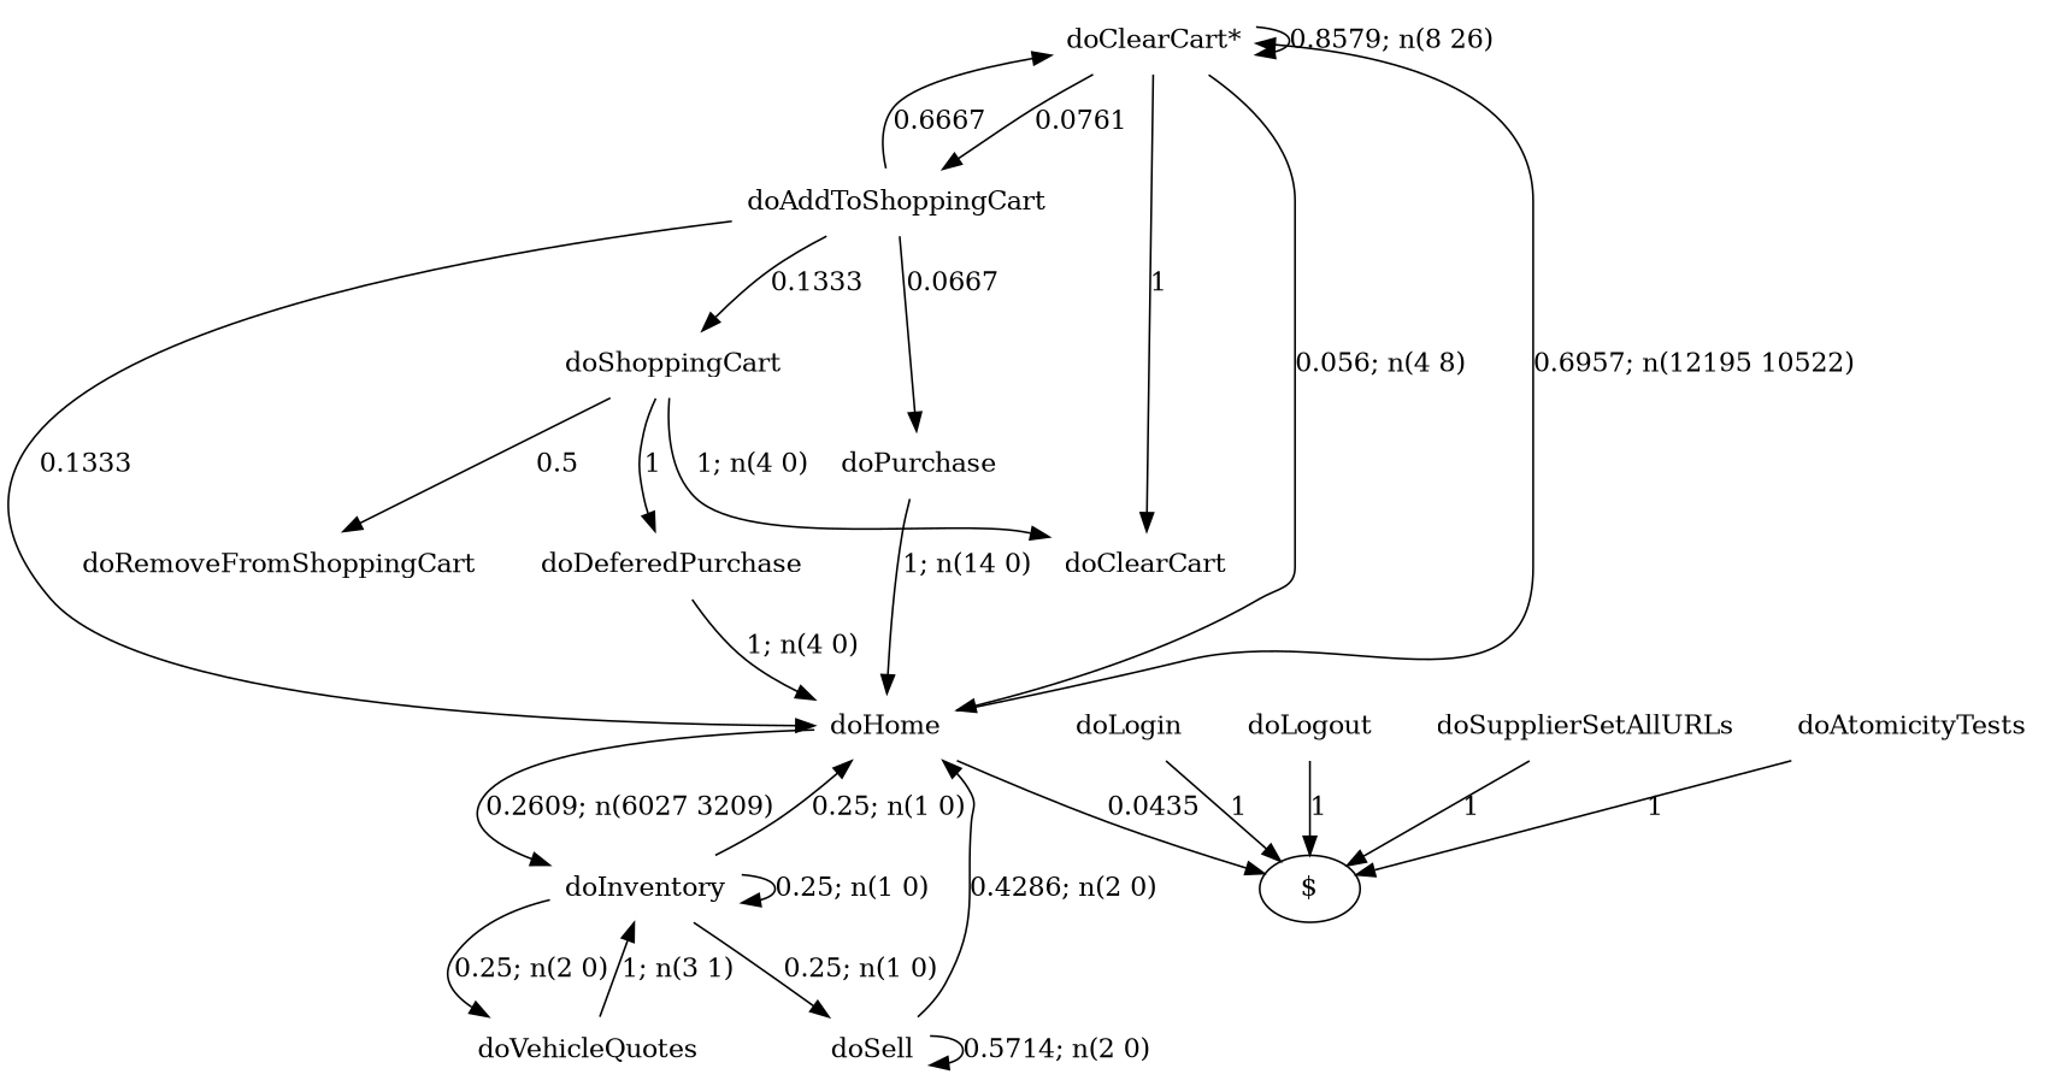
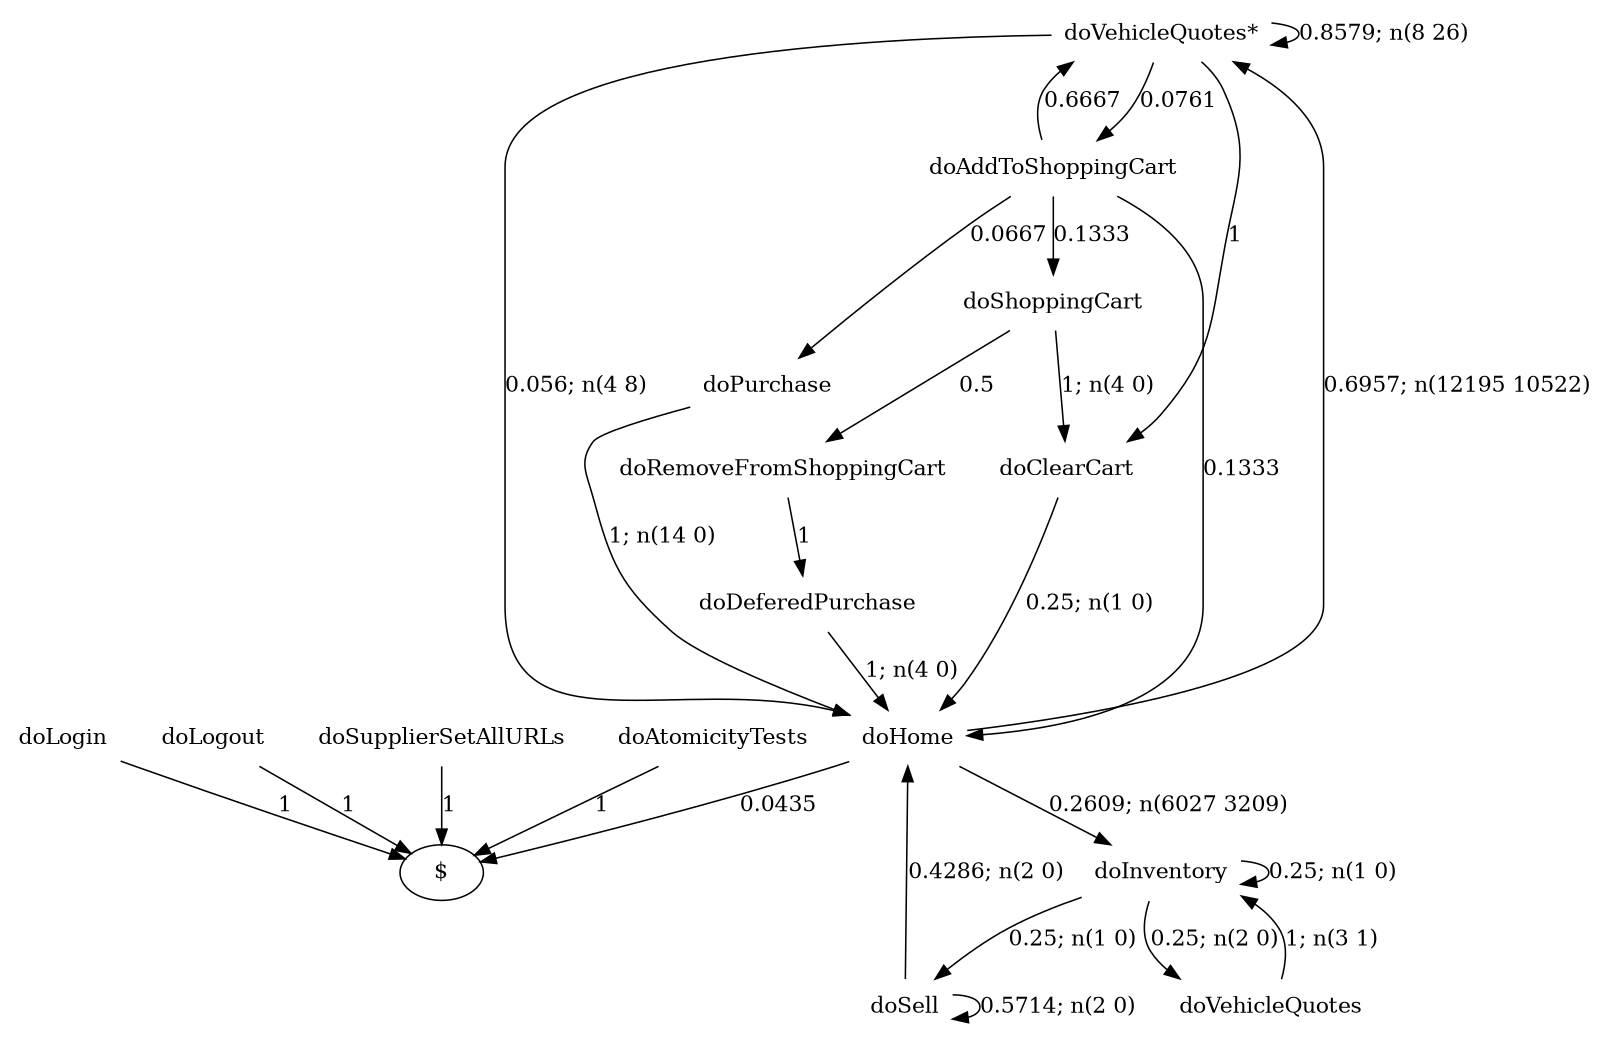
  digraph {
    node [shape=none]
    edge [style=solid]
-   n1 [label="doClearCart*"]
+   n1 [label="doVehicleQuotes*"]
    n2 [label=doAddToShoppingCart]
    n3 [label=doHome]
    n4 [label=doClearCart]
    n5 [label=doShoppingCart]
    n6 [label=doPurchase]
    "$" [shape=""]
    n8 [label=doInventory]
    n9 [label=doSupplierSetAllURLs]
    n10 [label=doAtomicityTests]
    n11 [label=doLogin]
    n12 [label=doDeferedPurchase]
    n13 [label=doRemoveFromShoppingCart]
    n14 [label=doSell]
    n15 [label=doVehicleQuotes]
    n16 [label=doLogout]
    n1 -> n1 [label="0.8579; n(8 26)"]
    n1 -> n2 [label=0.0761]
    n1 -> n3 [label="0.056; n(4 8)"]
    n1 -> n4 [label=1]
    n2 -> n1 [label=0.6667]
    n2 -> n3 [label=0.1333]
    n2 -> n5 [label=0.1333]
    n2 -> n6 [label=0.0667]
    n3 -> n1 [label="0.6957; n(12195 10522)"]
    n3 -> "$" [label=0.0435]
    n3 -> n8 [label="0.2609; n(6027 3209)"]
    n5 -> n4 [label="1; n(4 0)"]
    n5 -> n13 [label=0.5]
    n6 -> n3 [label="1; n(14 0)"]
-   n8 -> n3 [label="0.25; n(1 0)"]
+   n4 -> n3 [label="0.25; n(1 0)"]
    n8 -> n8 [label="0.25; n(1 0)"]
    n8 -> n14 [label="0.25; n(1 0)"]
    n8 -> n15 [label="0.25; n(2 0)"]
    n9 -> "$" [label=1]
    n10 -> "$" [label=1]
    n11 -> "$" [label=1]
    n12 -> n3 [label="1; n(4 0)"]
-   n5 -> n12 [label=1]
+   n13 -> n12 [label=1]
    n14 -> n3 [label="0.4286; n(2 0)"]
    n14 -> n14 [label="0.5714; n(2 0)"]
    n15 -> n8 [label="1; n(3 1)"]
    n16 -> "$" [label=1]
  }
